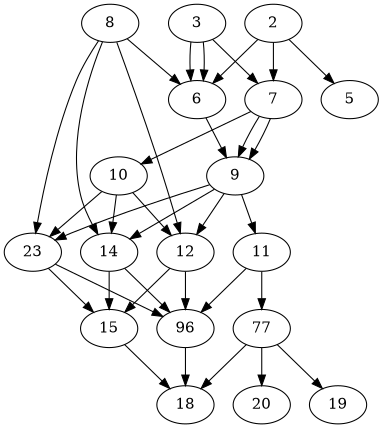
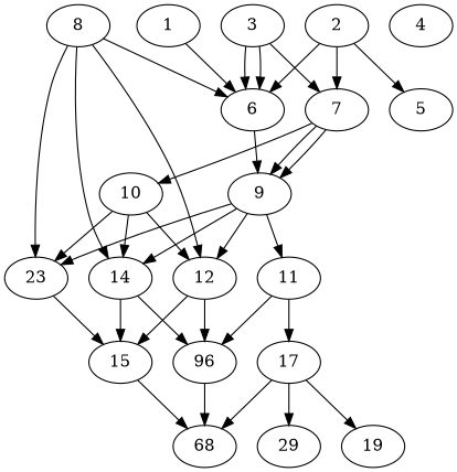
  digraph {
    node [alpha=0.10]
+   1 [alpha=0.05 expect_size=31126528]
    6 [alpha=0.11 expect_size=10800128]
    9 [alpha=0.18 expect_size=33808384]
    7 [alpha=0.15 expect_size=15525888]
    10 [alpha=0.08 expect_size=37541888]
    8 [alpha=0.13 expect_size=38739968]
    12 [alpha=0.12 expect_size=52290560]
    n8 [expect_size=20730880 label=23]
    14 [alpha=0.09 expect_size=17383424]
    11 [alpha=0.19 expect_size=40481792]
    2 [alpha=0.07 expect_size=18511872]
    5 [alpha=0.17 expect_size=22466560]
    3 [alpha=0.19 expect_size=27504640]
+   4 [alpha=0.03 expect_size=51035136]
    n15 [alpha=0.06 expect_size=16395264 label=96]
    15 [alpha=0.07 expect_size=23406592]
-   17 [expect_size=42858496 label=77]
-   18 [alpha=0.01 expect_size=31699968]
+   17 [expect_size=42858496]
+   18 [alpha=0.01 expect_size=31699968 label=68]
    19 [alpha=0.09 expect_size=16311296]
-   20 [alpha=0.16 expect_size=11906048]
+   20 [alpha=0.16 expect_size=11906048 label=29]
+   1 -> 6
    6 -> 9
    9 -> 12
    9 -> n8
    9 -> 14
    9 -> 11
    7 -> 9
    7 -> 9
    7 -> 10
    10 -> 12
    10 -> n8
    10 -> 14
    8 -> 6
    8 -> 12
    8 -> n8
    8 -> 14
    12 -> n15
    12 -> 15
-   n8 -> n15
    n8 -> 15
    14 -> n15
    14 -> 15
    11 -> n15
    11 -> 17
    2 -> 6
    2 -> 7
    2 -> 5
    3 -> 6
    3 -> 6
    3 -> 7
    n15 -> 18
    15 -> 18
    17 -> 18
    17 -> 19
    17 -> 20
  }
